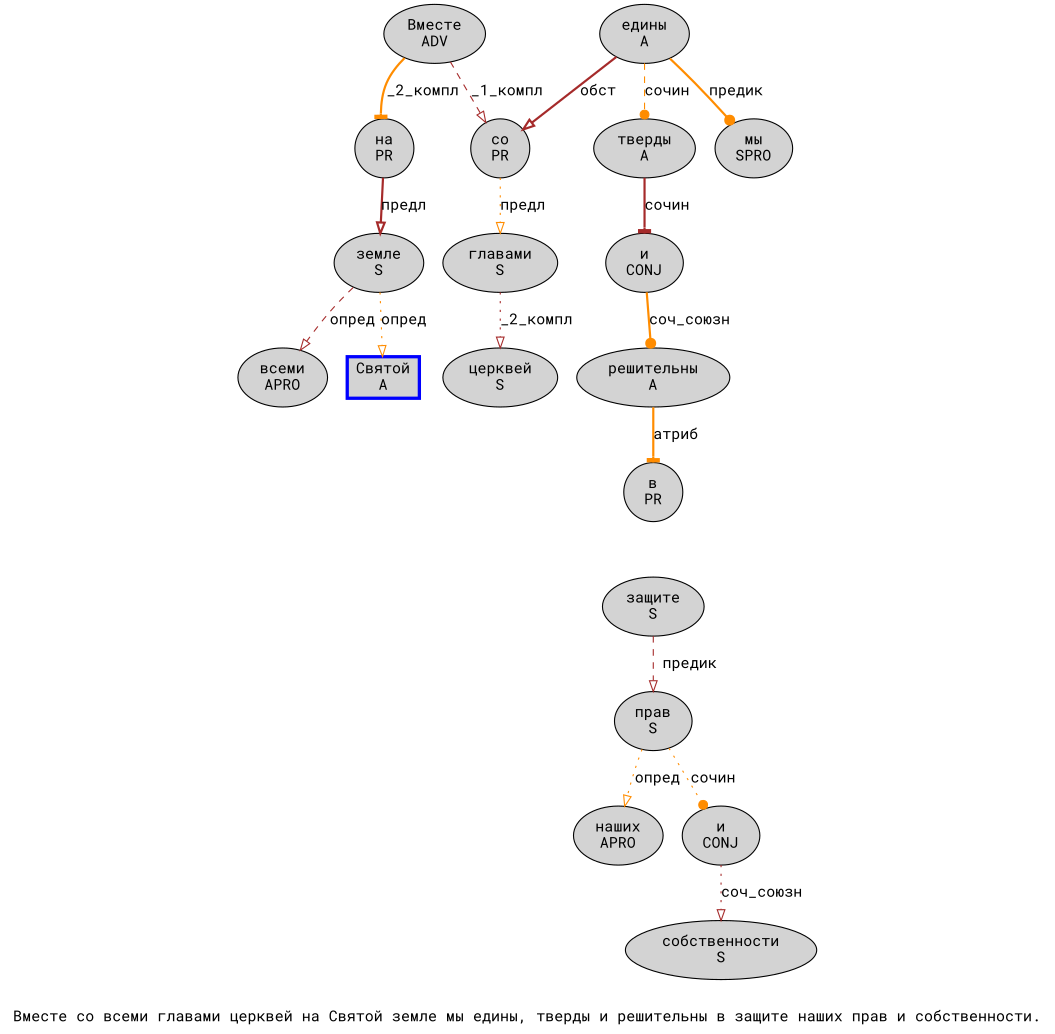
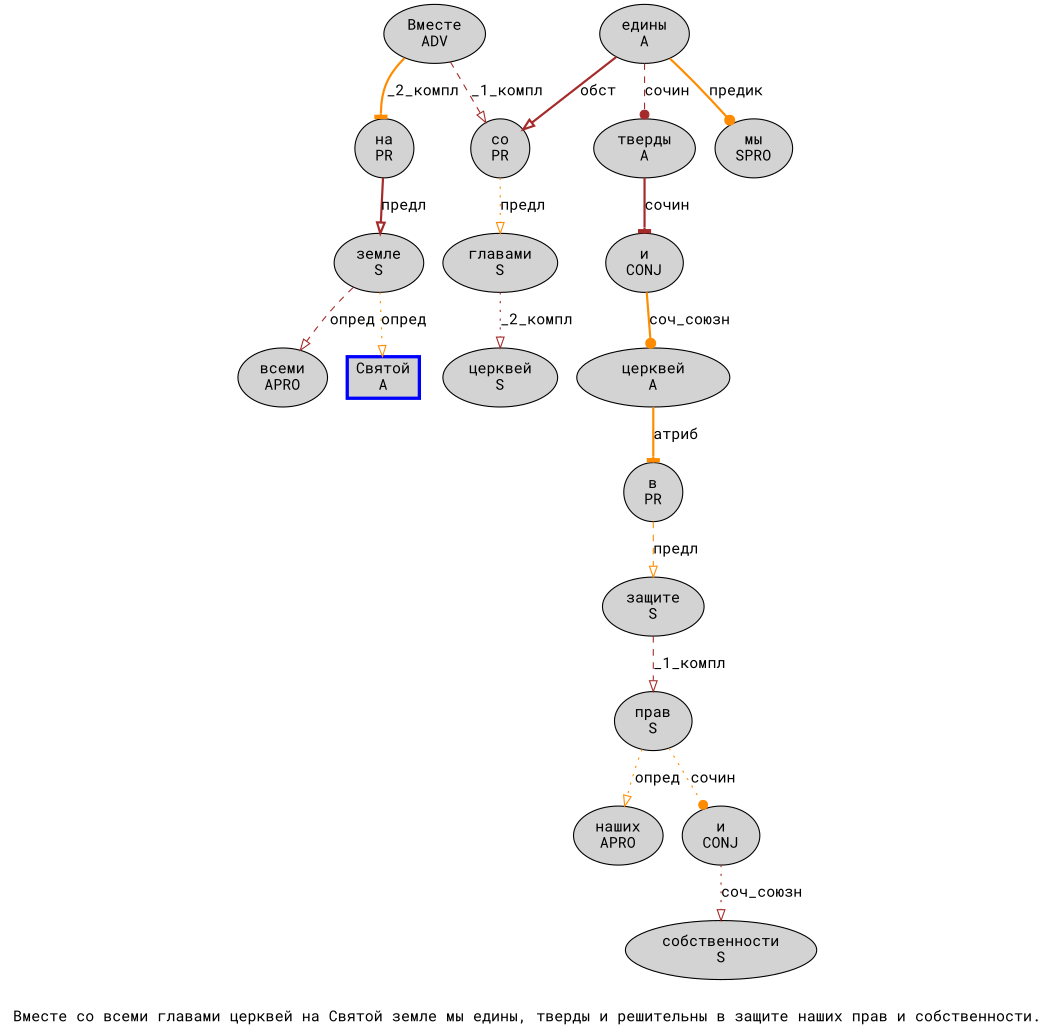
  digraph {
    fontname="Roboto Mono"
    label="Вместе со всеми главами церквей на Святой земле мы едины, тверды и решительны в защите наших прав и собственности."
    node [fillcolor=lightgray fontname="Roboto Mono" penwidth=1 shape=ellipse style=filled]
    edge [arrowhead=onormal color=brown fontname="Roboto Mono" style=bold]
    n1 [label="Вместе\nADV"]
    n2 [label="со\nPR"]
    n3 [label="на\nPR"]
    n4 [label="главами\nS"]
    n5 [label="земле\nS"]
    n6 [label="церквей\nS"]
    n7 [label="всеми\nAPRO"]
    n8 [color=blue label="Святой\nA" penwidth=3 shape=box]
    n9 [label="мы\nSPRO"]
    n10 [label="едины\nA"]
    n11 [label="тверды\nA"]
    n12 [label="и\nCONJ"]
-   n13 [label="решительны\nA"]
+   n13 [label="церквей\nA"]
    n14 [label="в\nPR"]
    n15 [label="защите\nS"]
    n16 [label="прав\nS"]
    n17 [label="наших\nAPRO"]
    n18 [label="и\nCONJ"]
    n19 [label="собственности\nS"]
    n1 -> n2 [label="_1_компл" style=dashed]
    n1 -> n3 [arrowhead=tee color=darkorange label="_2_компл"]
    n2 -> n4 [color=darkorange label="предл" style=dotted]
    n3 -> n5 [label="предл"]
    n4 -> n6 [label="_2_компл" style=dotted]
    n5 -> n7 [label="опред" style=dashed]
    n5 -> n8 [color=darkorange label="опред" style=dotted]
    n10 -> n2 [label="обст"]
    n10 -> n9 [arrowhead=dot color=darkorange label="предик"]
-   n10 -> n11 [arrowhead=dot color=darkorange label="сочин" style=dashed]
+   n10 -> n11 [arrowhead=dot label="сочин" style=dashed]
    n11 -> n12 [arrowhead=tee label="сочин"]
    n12 -> n13 [arrowhead=dot color=darkorange label="соч_союзн"]
    n13 -> n14 [arrowhead=tee color=darkorange label="атриб"]
-   n15 -> n16 [label="предик" style=dashed]
+   n14 -> n15 [color=darkorange label="предл" style=dashed]
+   n15 -> n16 [label="_1_компл" style=dashed]
    n16 -> n17 [color=darkorange label="опред" style=dotted]
    n16 -> n18 [arrowhead=dot color=darkorange label="сочин" style=dotted]
    n18 -> n19 [label="соч_союзн" style=dotted]
  }
